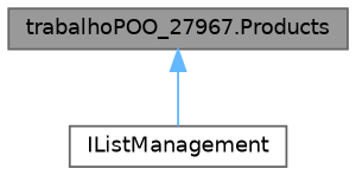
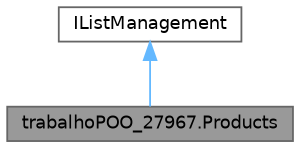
  digraph {
    node [color=gray40 fontname=Helvetica fontsize=10 shape=box style=filled]
    n1 [fillcolor=grey60 fontcolor=black height=0.2 label="trabalhoPOO_27967.Products" width=0.4]
    n2 [fillcolor=white height=0.2 label=IListManagement width=0.4]
-   n1 -> n2 [color=steelblue1 dir=back fontname=Helvetica fontsize=10 labelfontname=Helvetica labelfontsize=10 style=solid]
+   n2 -> n1 [color=steelblue1 dir=back fontname=Helvetica fontsize=10 labelfontname=Helvetica labelfontsize=10 style=solid]
  }
